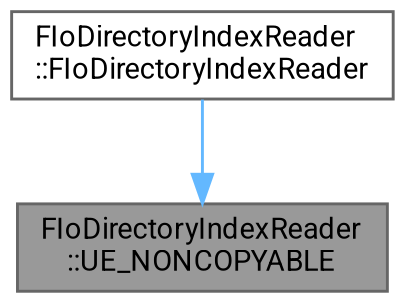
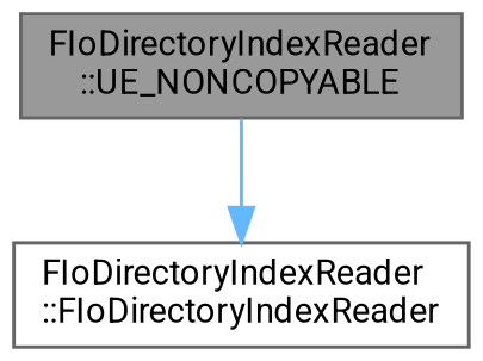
  digraph {
    rankdir=TB
    fontname=Roboto
    node [fontname=Roboto fontsize=10 shape=box style=filled]
    n1 [color=gray40 fillcolor=grey60 fontcolor=black height=0.2 label="FIoDirectoryIndexReader\l::UE_NONCOPYABLE" width=0.4]
    n2 [color=grey40 fillcolor=white height=0.2 label="FIoDirectoryIndexReader\l::FIoDirectoryIndexReader" width=0.4]
-   n2 -> n1 [color=steelblue1 fontname=Roboto fontsize=10 labelfontname=Helvetica labelfontsize=10 style=solid]
+   n1 -> n2 [color=steelblue1 fontname=Roboto fontsize=10 labelfontname=Helvetica labelfontsize=10 style=solid]
  }
